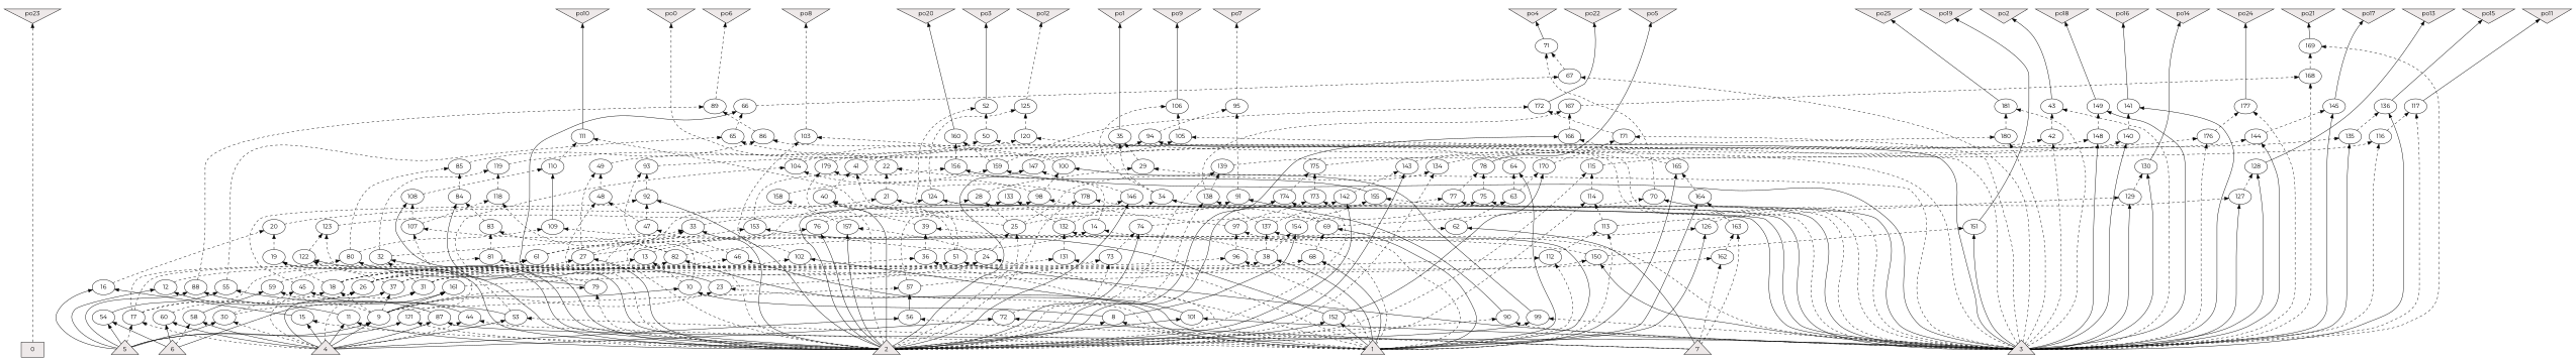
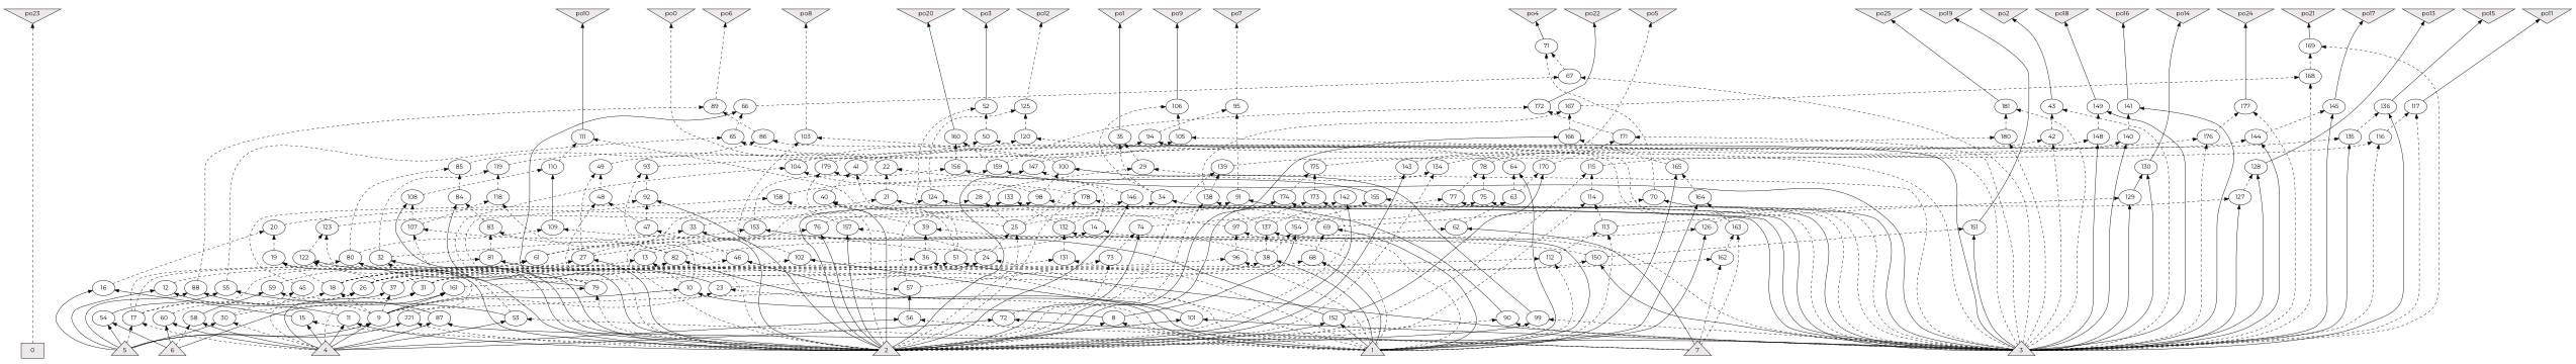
  digraph {
    fontname=Montserrat
    rankdir=BT
    node [fillcolor=white fontname=Montserrat shape=ellipse style=filled]
    edge [fontname=Montserrat style=dashed]
    n1 [fillcolor=snow2 label=0 shape=box]
    n2 [fillcolor=snow2 label=1 shape=triangle]
    n3 [fillcolor=snow2 label=2 shape=triangle]
    n4 [fillcolor=snow2 label=3 shape=triangle]
    n5 [fillcolor=snow2 label=4 shape=triangle]
    n6 [fillcolor=snow2 label=5 shape=triangle]
    n7 [fillcolor=snow2 label=6 shape=triangle]
    n8 [fillcolor=snow2 label=7 shape=triangle]
    n9 [label=8]
    n10 [label=9]
    n11 [label=11]
    n12 [label=15]
    n13 [label=17]
    n14 [label=30]
-   n15 [label=44]
    n16 [label=53]
    n17 [label=54]
    n18 [label=56]
    n19 [label=58]
    n20 [label=60]
    n21 [label=72]
    n22 [label=87]
    n23 [label=90]
    n24 [label=99]
    n25 [label=101]
-   n26 [label=121]
+   n26 [label=221]
    n27 [label=152]
    n28 [label=10]
    n29 [label=12]
    n30 [label=16]
    n31 [label=18]
    n32 [label=23]
    n33 [label=26]
    n34 [label=31]
    n35 [label=37]
    n36 [label=45]
    n37 [label=55]
    n38 [label=57]
    n39 [label=59]
    n40 [label=79]
    n41 [label=88]
    n42 [label=161]
    n43 [label=13]
    n44 [label=19]
    n45 [label=24]
    n46 [label=27]
    n47 [label=32]
    n48 [label=36]
    n49 [label=38]
    n50 [label=46]
    n51 [label=51]
    n52 [label=61]
    n53 [label=68]
    n54 [label=73]
    n55 [label=80]
    n56 [label=81]
    n57 [label=82]
    n58 [label=96]
    n59 [label=102]
    n60 [label=112]
    n61 [label=122]
    n62 [label=131]
    n63 [label=150]
    n64 [label=162]
    n65 [label=14]
    n66 [label=20]
    n67 [label=25]
    n68 [label=33]
    n69 [label=39]
    n70 [label=47]
    n71 [label=62]
    n72 [label=69]
    n73 [label=74]
    n74 [label=76]
    n75 [label=83]
    n76 [label=97]
    n77 [label=107]
    n78 [label=109]
    n79 [label=113]
    n80 [label=123]
    n81 [label=126]
    n82 [label=132]
    n83 [label=137]
    n84 [label=151]
    n85 [label=153]
    n86 [label=154]
    n87 [label=157]
    n88 [label=163]
    n89 [label=21]
    n90 [label=28]
    n91 [label=34]
    n92 [label=40]
    n93 [label=48]
    n94 [label=63]
    n95 [label=70]
    n96 [label=75]
    n97 [label=77]
    n98 [label=84]
    n99 [label=91]
    n100 [label=92]
    n101 [label=98]
    n102 [label=108]
    n103 [label=114]
    n104 [label=118]
    n105 [label=124]
    n106 [label=127]
    n107 [label=129]
    n108 [label=133]
    n109 [label=138]
    n110 [label=142]
    n111 [label=146]
    n112 [label=155]
    n113 [label=158]
    n114 [label=164]
    n115 [label=173]
    n116 [label=174]
    n117 [label=178]
    n118 [label=22]
    n119 [label=29]
    n120 [label=41]
    n121 [label=49]
    n122 [label=64]
    n123 [label=78]
    n124 [label=85]
    n125 [label=93]
    n126 [label=100]
    n127 [label=104]
    n128 [label=110]
    n129 [label=115]
    n130 [label=119]
    n131 [label=128]
    n132 [label=130]
    n133 [label=134]
    n134 [label=139]
    n135 [label=143]
    n136 [label=147]
    n137 [label=156]
    n138 [label=159]
    n139 [label=165]
    n140 [label=170]
    n141 [label=175]
    n142 [label=179]
    n143 [label=35]
    n144 [label=42]
    n145 [label=50]
    n146 [label=65]
    n147 [label=86]
    n148 [label=94]
    n149 [label=103]
    n150 [label=105]
    n151 [label=111]
    n152 [label=116]
    n153 [label=120]
    n154 [label=135]
    n155 [label=140]
    n156 [label=144]
    n157 [label=148]
    n158 [label=160]
    n159 [label=166]
    n160 [label=171]
    n161 [label=176]
    n162 [label=180]
    n163 [label=43]
    n164 [label=52]
    n165 [label=66]
    n166 [label=89]
    n167 [label=95]
    n168 [label=106]
    n169 [label=117]
    n170 [label=125]
    n171 [label=136]
    n172 [label=141]
    n173 [label=145]
    n174 [label=149]
    n175 [label=167]
    n176 [label=172]
    n177 [label=177]
    n178 [label=181]
    n179 [label=67]
    n180 [label=168]
    n181 [label=71]
    n182 [label=169]
    po0 [fillcolor=snow2 shape=invtriangle]
    po1 [fillcolor=snow2 shape=invtriangle]
    po2 [fillcolor=snow2 shape=invtriangle]
    po3 [fillcolor=snow2 shape=invtriangle]
    po4 [fillcolor=snow2 shape=invtriangle]
    po5 [fillcolor=snow2 shape=invtriangle]
    po6 [fillcolor=snow2 shape=invtriangle]
    po7 [fillcolor=snow2 shape=invtriangle]
    po8 [fillcolor=snow2 shape=invtriangle]
    po9 [fillcolor=snow2 shape=invtriangle]
    po10 [fillcolor=snow2 shape=invtriangle]
    po11 [fillcolor=snow2 shape=invtriangle]
    po12 [fillcolor=snow2 shape=invtriangle]
    po13 [fillcolor=snow2 shape=invtriangle]
    po14 [fillcolor=snow2 shape=invtriangle]
    po15 [fillcolor=snow2 shape=invtriangle]
    po16 [fillcolor=snow2 shape=invtriangle]
    po17 [fillcolor=snow2 shape=invtriangle]
    po18 [fillcolor=snow2 shape=invtriangle]
    po19 [fillcolor=snow2 shape=invtriangle]
    po20 [fillcolor=snow2 shape=invtriangle]
    po21 [fillcolor=snow2 shape=invtriangle]
    po22 [fillcolor=snow2 shape=invtriangle]
    po23 [fillcolor=snow2 shape=invtriangle]
    po24 [fillcolor=snow2 shape=invtriangle]
    po25 [fillcolor=snow2 shape=invtriangle]
    subgraph sub_1 {
      rank=same
      n1
      n2
      n3
      n4
      n5
      n6
      n7
      n8
    }
    subgraph sub_2 {
      rank=same
      n9
      n10
      n11
      n12
      n13
      n14
-     n15
      n16
      n17
      n18
      n19
      n20
      n21
      n22
      n23
      n24
      n25
      n26
      n27
    }
    subgraph sub_3 {
      rank=same
      n28
      n29
      n30
      n31
      n32
      n33
      n34
      n35
      n36
      n37
      n38
      n39
      n40
      n41
      n42
    }
    subgraph sub_4 {
      rank=same
      n43
      n44
      n45
      n46
      n47
      n48
      n49
      n50
      n51
      n52
      n53
      n54
      n55
      n56
      n57
      n58
      n59
      n60
      n61
      n62
      n63
      n64
    }
    subgraph sub_5 {
      rank=same
      n65
      n66
      n67
      n68
      n69
      n70
      n71
      n72
      n73
      n74
      n75
      n76
      n77
      n78
      n79
      n80
      n81
      n82
      n83
      n84
      n85
      n86
      n87
      n88
    }
    subgraph sub_6 {
      rank=same
      n89
      n90
      n91
      n92
      n93
      n94
      n95
      n96
      n97
      n98
      n99
      n100
      n101
      n102
      n103
      n104
      n105
      n106
      n107
      n108
      n109
      n110
      n111
      n112
      n113
      n114
      n115
      n116
      n117
    }
    subgraph sub_7 {
      rank=same
      n118
      n119
      n120
      n121
      n122
      n123
      n124
      n125
      n126
      n127
      n128
      n129
      n130
      n131
      n132
      n133
      n134
      n135
      n136
      n137
      n138
      n139
      n140
      n141
      n142
    }
    subgraph sub_8 {
      rank=same
      n143
      n144
      n145
      n146
      n147
      n148
      n149
      n150
      n151
      n152
      n153
      n154
      n155
      n156
      n157
      n158
      n159
      n160
      n161
      n162
    }
    subgraph sub_9 {
      rank=same
      n163
      n164
      n165
      n166
      n167
      n168
      n169
      n170
      n171
      n172
      n173
      n174
      n175
      n176
      n177
      n178
    }
    subgraph sub_10 {
      rank=same
      n179
      n180
    }
    subgraph sub_11 {
      rank=same
      n181
      n182
    }
    subgraph sub_12 {
      rank=same
      po0
      po1
      po2
      po3
      po4
      po5
      po6
      po7
      po8
      po9
      po10
      po11
      po12
      po13
      po14
      po15
      po16
      po17
      po18
      po19
      po20
      po21
      po22
      po23
      po24
      po25
    }
    n1 -> po23
    n2 -> n9
-   n2 -> n15
    n2 -> n16
    n2 -> n27 [style=solid]
    n2 -> n32
    n2 -> n45
    n2 -> n48
    n2 -> n49 [style=solid]
    n2 -> n50 [style=solid]
    n2 -> n53 [style=solid]
    n2 -> n57 [style=solid]
    n2 -> n58
    n2 -> n60
    n2 -> n62
    n2 -> n72 [style=solid]
    n2 -> n76
    n2 -> n79
    n2 -> n81 [style=solid]
    n2 -> n82
    n2 -> n83 [style=solid]
    n2 -> n114 [style=solid]
    n2 -> n122 [style=solid]
    n2 -> n139 [style=solid]
    n3 -> n9
    n3 -> n11 [style=solid]
    n3 -> n12
    n3 -> n23
    n3 -> n24 [style=solid]
    n3 -> n25 [style=solid]
    n3 -> n26
    n3 -> n27 [style=solid]
    n3 -> n40
    n3 -> n44 [style=solid]
    n3 -> n46 [style=solid]
    n3 -> n47 [style=solid]
    n3 -> n61 [style=solid]
    n3 -> n67
    n3 -> n68 [style=solid]
    n3 -> n73 [style=solid]
    n3 -> n74 [style=solid]
    n3 -> n87 [style=solid]
    n3 -> n92 [style=solid]
    n3 -> n93
    n3 -> n98 [style=solid]
    n3 -> n100 [style=solid]
    n3 -> n101 [style=solid]
    n3 -> n102 [style=solid]
    n3 -> n103
    n3 -> n104
    n3 -> n108
    n3 -> n109
    n3 -> n110 [style=solid]
    n3 -> n111 [style=solid]
    n3 -> n115
    n3 -> n116 [style=solid]
    n3 -> n117
    n3 -> n129
    n3 -> n133
    n3 -> n134
    n3 -> n135 [style=solid]
    n3 -> n136 [style=solid]
    n3 -> n142
    n3 -> n159 [style=solid]
    n3 -> n165 [style=solid]
    n4 -> n22 [style=solid]
    n4 -> n23
    n4 -> n24
    n4 -> n25 [style=solid]
    n4 -> n51 [style=solid]
    n4 -> n63 [style=solid]
    n4 -> n65
    n4 -> n84 [style=solid]
    n4 -> n89 [style=solid]
    n4 -> n91 [style=solid]
    n4 -> n95 [style=solid]
    n4 -> n96
    n4 -> n97 [style=solid]
    n4 -> n105 [style=solid]
    n4 -> n106 [style=solid]
    n4 -> n107 [style=solid]
    n4 -> n112
    n4 -> n119
    n4 -> n131 [style=solid]
    n4 -> n132 [style=solid]
    n4 -> n138 [style=solid]
    n4 -> n144
    n4 -> n145
    n4 -> n147
    n4 -> n148 [style=solid]
    n4 -> n150
    n4 -> n152
    n4 -> n153
    n4 -> n154 [style=solid]
    n4 -> n155 [style=solid]
    n4 -> n156 [style=solid]
    n4 -> n157 [style=solid]
    n4 -> n160
    n4 -> n161
    n4 -> n162
    n4 -> n163
    n4 -> n169
    n4 -> n171 [style=solid]
    n4 -> n172 [style=solid]
    n4 -> n173 [style=solid]
    n4 -> n174 [style=solid]
    n4 -> n177
    n4 -> n178
    n4 -> n179
    n4 -> n180
    n4 -> n182
    n5 -> n10 [style=solid]
    n5 -> n11 [style=solid]
    n5 -> n12 [style=solid]
    n5 -> n13
    n5 -> n14
-   n5 -> n15
    n5 -> n16 [style=solid]
    n5 -> n18 [style=solid]
    n5 -> n19 [style=solid]
    n5 -> n20 [style=solid]
    n5 -> n21 [style=solid]
    n5 -> n22 [style=solid]
    n5 -> n33
    n5 -> n34
    n5 -> n35 [style=solid]
    n6 -> n10 [style=solid]
    n6 -> n13
    n6 -> n14 [style=solid]
    n6 -> n17 [style=solid]
    n6 -> n26 [style=solid]
    n6 -> n29 [style=solid]
    n6 -> n30 [style=solid]
    n6 -> n41 [style=solid]
    n7 -> n17 [style=solid]
    n7 -> n19
    n7 -> n20 [style=solid]
    n7 -> n42 [style=solid]
    n8 -> n18
    n8 -> n21 [style=solid]
    n8 -> n64
    n8 -> n71 [style=solid]
    n8 -> n88
    n9 -> n28 [style=solid]
    n9 -> n86 [style=solid]
    n10 -> n28 [style=solid]
    n10 -> n31
    n10 -> n32
    n10 -> n35
    n10 -> n38
    n10 -> n39
    n10 -> n40
    n10 -> n42 [style=solid]
    n11 -> n29 [style=solid]
    n12 -> n30 [style=solid]
    n13 -> n31
    n13 -> n33
    n13 -> n55
    n13 -> n56
    n14 -> n34
    n14 -> n36
-   n15 -> n36 [style=solid]
    n16 -> n37 [style=solid]
    n16 -> n77
    n17 -> n37 [style=solid]
    n18 -> n38 [style=solid]
    n19 -> n39 [style=solid]
    n20 -> n52
    n21 -> n54
    n22 -> n41 [style=solid]
    n23 -> n99 [style=solid]
    n24 -> n126 [style=solid]
    n25 -> n59 [style=solid]
    n26 -> n80
    n27 -> n85 [style=solid]
    n27 -> n140 [style=solid]
    n28 -> n43
    n28 -> n125
    n29 -> n43
    n30 -> n66
    n31 -> n44
    n31 -> n48
    n31 -> n50
    n31 -> n59
    n32 -> n45
    n32 -> n56 [style=solid]
    n33 -> n46
    n33 -> n51
    n33 -> n53
    n33 -> n58
    n34 -> n47
    n34 -> n57
    n34 -> n60
    n34 -> n63
    n35 -> n49
    n35 -> n61
    n35 -> n62
    n36 -> n100
    n37 -> n146
    n38 -> n54
    n38 -> n94
    n39 -> n52
    n40 -> n55 [style=solid]
-   n40 -> n68
+   n40 -> n113
    n40 -> n127
    n41 -> n166
    n42 -> n64
    n43 -> n65
    n44 -> n66
    n45 -> n67
    n45 -> n87
    n46 -> n74
    n46 -> n90
    n46 -> n121
    n47 -> n68
    n47 -> n130
    n48 -> n69
    n49 -> n69
    n49 -> n83
    n49 -> n86
    n50 -> n70
    n51 -> n151
    n51 -> n164
    n52 -> n71
    n52 -> n85
    n53 -> n72
    n54 -> n73
    n55 -> n78
    n55 -> n124
    n56 -> n75
    n57 -> n75
    n57 -> n77
    n57 -> n81
    n58 -> n76
    n59 -> n149
    n60 -> n79
    n61 -> n80
    n62 -> n82
    n63 -> n78
    n63 -> n84
    n64 -> n88
    n65 -> n118
    n66 -> n89
    n67 -> n90
    n67 -> n99
    n67 -> n120
    n67 -> n133
    n68 -> n91
    n69 -> n92
    n70 -> n93
    n70 -> n100
    n71 -> n94
    n72 -> n95
    n72 -> n116
    n72 -> n117
    n73 -> n96
    n74 -> n97
    n75 -> n98
    n76 -> n101
    n76 -> n115
    n77 -> n102
    n77 -> n104
    n78 -> n128 [style=solid]
    n79 -> n103
    n79 -> n107
    n80 -> n105
    n81 -> n106
    n82 -> n108
    n82 -> n111
    n83 -> n109
    n83 -> n110
    n84 -> po19 [style=solid]
    n85 -> n137
    n86 -> n112
    n87 -> n113
    n88 -> n114
    n89 -> n118
    n90 -> n119
    n91 -> n143
    n91 -> n168
    n92 -> n120
    n93 -> n121
    n94 -> n122
    n94 -> n140
    n95 -> n181
    n96 -> n123
    n97 -> n123
    n98 -> n124
    n99 -> n167
    n100 -> n125
    n101 -> n126
    n101 -> n127
    n102 -> n128
    n103 -> n129
    n104 -> n130
    n105 -> n170
    n106 -> n131
-   n107 -> n132
+   n107 -> n132 [style=solid]
    n109 -> n134
    n109 -> n175
-   n110 -> n135
    n111 -> n136
    n112 -> n137 [style=solid]
    n113 -> n138
    n114 -> n139
    n115 -> n141
    n116 -> n141
    n117 -> n142
    n118 -> po0
    n119 -> n143
    n120 -> n144
    n121 -> n145
    n122 -> n146
-   n123 -> po5 [style=solid]
+   n123 -> po5
    n124 -> n147
    n125 -> n148
    n126 -> n149
    n127 -> n150
    n128 -> n151
    n129 -> n152
    n130 -> n153
    n131 -> po13 [style=solid]
    n132 -> po14 [style=solid]
    n133 -> n154
    n134 -> n155
    n135 -> n156
    n136 -> n157
    n137 -> n158
    n138 -> n158
    n138 -> n176
    n139 -> n159
    n140 -> n160
    n141 -> n161
    n142 -> n162
    n143 -> po1 [style=solid]
    n144 -> n163
    n145 -> n164
    n146 -> n165
    n147 -> n166
    n148 -> n167
    n149 -> po8
    n150 -> n168
    n151 -> po10 [style=solid]
    n152 -> n169
    n153 -> n170
    n154 -> n171
    n155 -> n172
    n156 -> n173
    n157 -> n174
    n158 -> po20 [style=solid]
    n159 -> n175
    n160 -> n176
    n161 -> n177
    n162 -> n178
    n163 -> po2 [style=solid]
    n164 -> po3 [style=solid]
    n165 -> n179
    n166 -> po6
    n167 -> po7
    n168 -> po9 [style=solid]
    n169 -> po11 [style=solid]
    n170 -> po12
    n171 -> po15 [style=solid]
    n172 -> po16 [style=solid]
    n173 -> po17 [style=solid]
    n174 -> po18 [style=solid]
    n175 -> n180
    n176 -> po22 [style=solid]
    n177 -> po24 [style=solid]
    n178 -> po25 [style=solid]
    n179 -> n181
    n180 -> n182
    n181 -> po4 [style=solid]
    n182 -> po21 [style=solid]
  }
